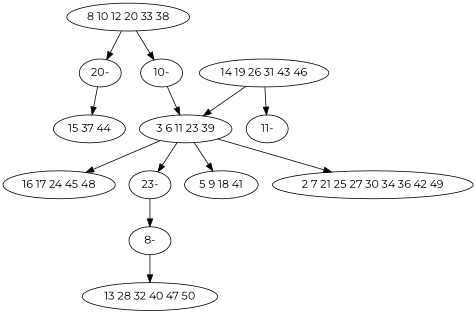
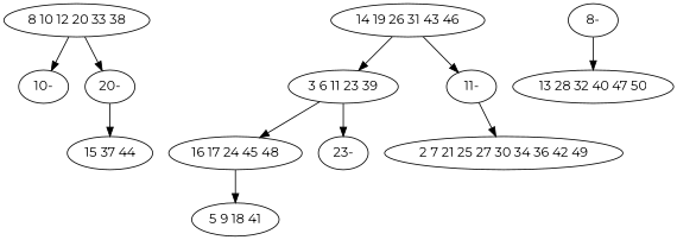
  digraph {
    fontname=Montserrat
    node [fontname=Montserrat]
    edge [fontname=Montserrat]
    n1 [label="8 10 12 20 33 38"]
    n2 [label="10-"]
    n3 [label="20-"]
    n4 [label="3 6 11 23 39"]
    n5 [label="15 37 44"]
    n6 [label="16 17 24 45 48"]
    n7 [label="23-"]
    n8 [label="14 19 26 31 43 46"]
    n9 [label="11-"]
    n10 [label="5 9 18 41"]
    n11 [label="8-"]
    n12 [label="2 7 21 25 27 30 34 36 42 49"]
    n13 [label="13 28 32 40 47 50"]
    n1 -> n2
    n1 -> n3
-   n2 -> n4
    n3 -> n5
    n4 -> n6
    n4 -> n7
-   n4 -> n10
-   n7 -> n11
+   n6 -> n10
    n8 -> n4
    n8 -> n9
-   n4 -> n12
+   n9 -> n12
    n11 -> n13
  }
